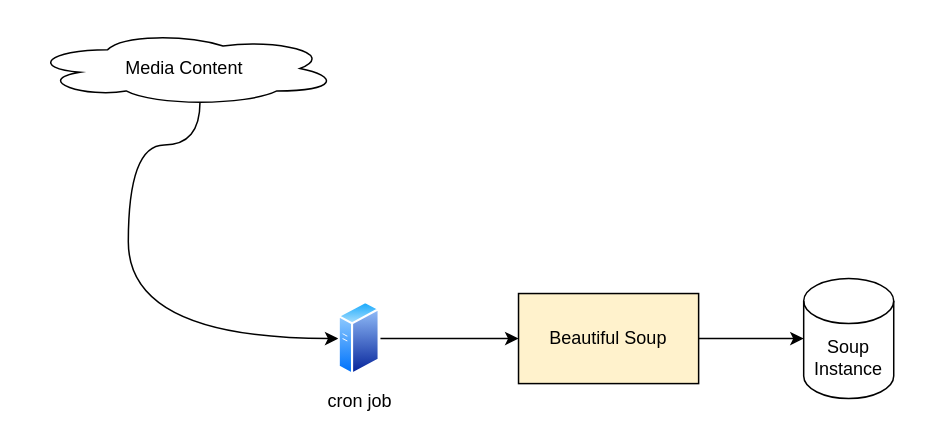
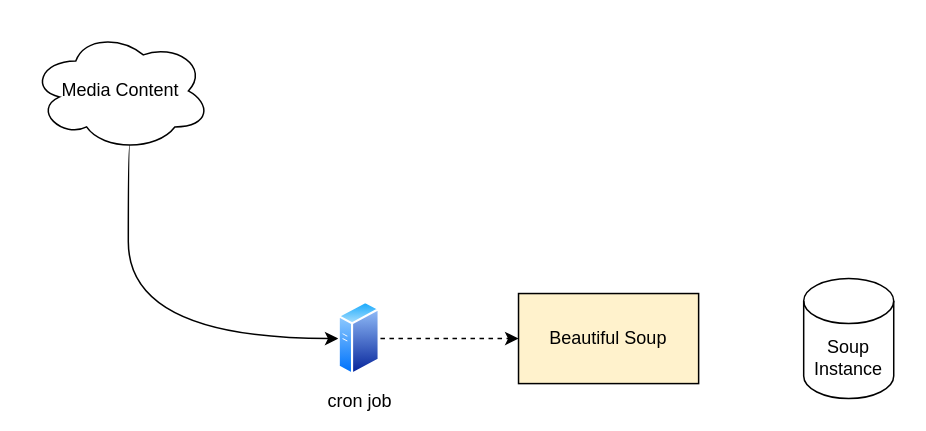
  <mxCell id="0" />
  <mxCell id="1" parent="0" />
  <mxCell id="2" style="edgeStyle=orthogonalEdgeStyle;curved=1;rounded=0;orthogonalLoop=1;jettySize=auto;html=1;exitX=0.55;exitY=0.95;exitDx=0;exitDy=0;exitPerimeter=0;entryX=0;entryY=0.5;entryDx=0;entryDy=0;" edge="1" parent="1" source="3" target="5"><mxGeometry relative="1" as="geometry"><Array as="points"><mxPoint x="85" y="96" /><mxPoint x="85" y="225" /></Array></mxGeometry></mxCell>
- <mxCell id="3" value="Media Content" style="ellipse;shape=cloud;whiteSpace=wrap;html=1;" vertex="1" parent="1"><mxGeometry x="20" y="20" width="205" height="50" as="geometry" /></mxCell>
- <mxCell id="4" style="edgeStyle=none;rounded=0;orthogonalLoop=1;jettySize=auto;html=1;exitX=1;exitY=0.5;exitDx=0;exitDy=0;entryX=0;entryY=0.5;entryDx=0;entryDy=0;" edge="1" parent="1" source="5" target="8"><mxGeometry relative="1" as="geometry" /></mxCell>
+ <mxCell id="3" value="Media Content" style="ellipse;shape=cloud;whiteSpace=wrap;html=1;" vertex="1" parent="1"><mxGeometry x="20" y="20" width="120" height="80" as="geometry" /></mxCell>
+ <mxCell id="4" style="edgeStyle=none;rounded=0;orthogonalLoop=1;jettySize=auto;html=1;exitX=1;exitY=0.5;exitDx=0;exitDy=0;entryX=0;entryY=0.5;entryDx=0;entryDy=0;dashed=1;" edge="1" parent="1" source="5" target="8"><mxGeometry relative="1" as="geometry" /></mxCell>
  <mxCell id="5" value="&lt;div&gt;cron job&lt;/div&gt;" style="image;aspect=fixed;perimeter=ellipsePerimeter;html=1;align=center;shadow=0;dashed=0;spacingTop=3;image=img/lib/active_directory/generic_server.svg;" vertex="1" parent="1"><mxGeometry x="225" y="200" width="28.0" height="50" as="geometry" /></mxCell>
  <mxCell id="6" value="Soup Instance" style="shape=cylinder3;whiteSpace=wrap;html=1;boundedLbl=1;backgroundOutline=1;size=15;" vertex="1" parent="1"><mxGeometry x="535" y="185" width="60" height="80" as="geometry" /></mxCell>
- <mxCell id="7" style="edgeStyle=none;rounded=0;orthogonalLoop=1;jettySize=auto;html=1;exitX=1;exitY=0.5;exitDx=0;exitDy=0;" edge="1" parent="1" source="8" target="6"><mxGeometry relative="1" as="geometry" /></mxCell>
  <mxCell id="8" value="Beautiful Soup" style="rounded=0;whiteSpace=wrap;html=1;fillColor=#fff2cc;" vertex="1" parent="1"><mxGeometry x="345" y="195" width="120" height="60" as="geometry" /></mxCell>
  <mxCell id="9" style="edgeStyle=none;rounded=0;orthogonalLoop=1;jettySize=auto;html=1;exitX=0.75;exitY=1;exitDx=0;exitDy=0;" edge="1" parent="1" source="8" target="8"><mxGeometry relative="1" as="geometry" /></mxCell>
